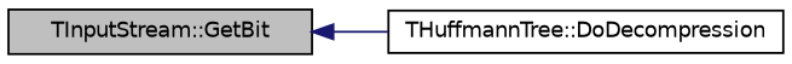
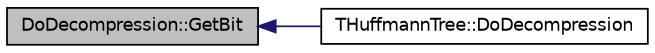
  digraph {
    rankdir=LR
    node [color=black fontname=Helvetica fontsize=10 shape=record style=filled]
-   n1 [fillcolor=grey75 fontcolor=black height=0.2 label="TInputStream::GetBit" width=0.4]
+   n1 [fillcolor=grey75 fontcolor=black height=0.2 label="DoDecompression::GetBit" width=0.4]
    n2 [fillcolor=white height=0.2 label="THuffmannTree::DoDecompression" width=0.4]
    n1 -> n2 [color=midnightblue dir=back fontname=Helvetica fontsize=10 labelfontname=Helvetica labelfontsize=10 style=solid]
  }
